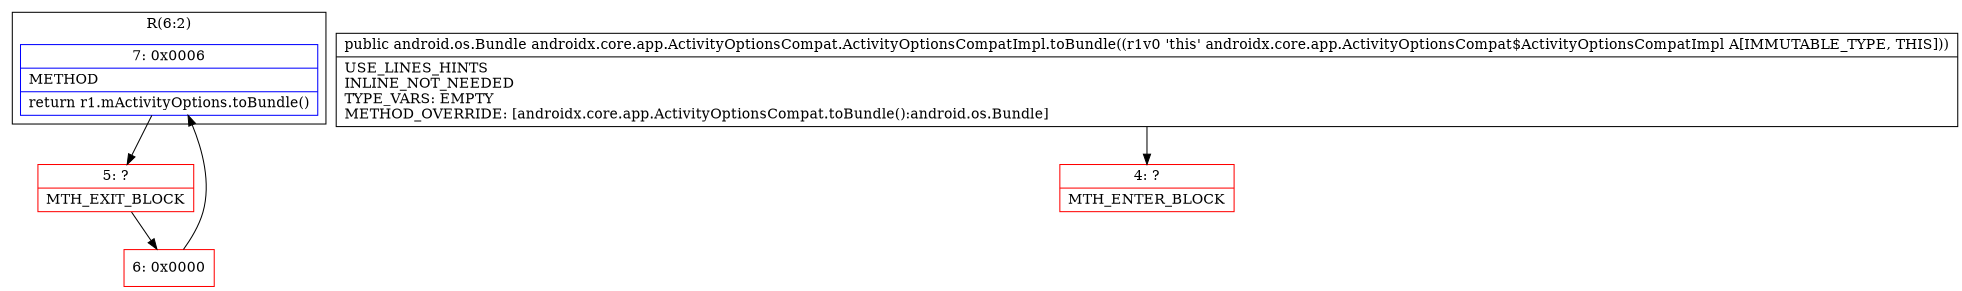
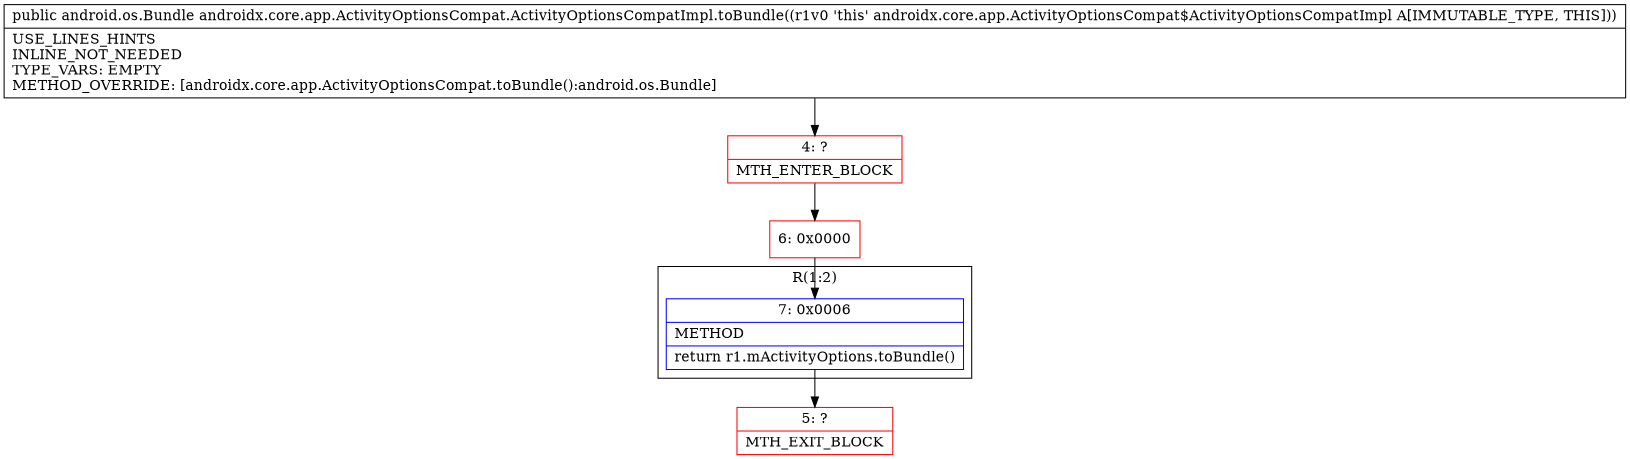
  digraph {
    node [color=red shape=record]
    n1 [color=blue label="{7\:\ 0x0006|METHOD\l|return r1.mActivityOptions.toBundle()\l}"]
    n2 [label="{5\:\ ?|MTH_EXIT_BLOCK\l}"]
    n3 [label="{4\:\ ?|MTH_ENTER_BLOCK\l}"]
    n4 [label="{6\:\ 0x0000}"]
    n5 [label="{public android.os.Bundle androidx.core.app.ActivityOptionsCompat.ActivityOptionsCompatImpl.toBundle((r1v0 'this' androidx.core.app.ActivityOptionsCompat$ActivityOptionsCompatImpl A[IMMUTABLE_TYPE, THIS]))  | USE_LINES_HINTS\lINLINE_NOT_NEEDED\lTYPE_VARS: EMPTY\lMETHOD_OVERRIDE: [androidx.core.app.ActivityOptionsCompat.toBundle():android.os.Bundle]\l}" color=""]
    subgraph cluster_1 {
-     label="R(6:2)"
+     label="R(1:2)"
      n1
    }
    n1 -> n2
-   n2 -> n4
+   n3 -> n4
    n4 -> n1
    n5 -> n3
  }
